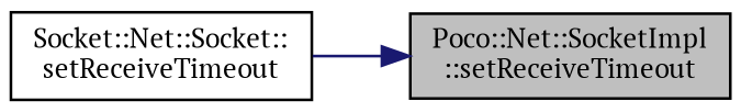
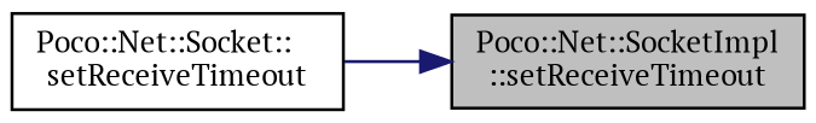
  digraph {
    rankdir=RL
    fontname="PT Serif"
    node [color=black fontname="PT Serif" fontsize=10 shape=record style=filled]
    n1 [fillcolor=grey75 fontcolor=black height=0.2 label="Poco::Net::SocketImpl\l::setReceiveTimeout" width=0.4]
-   n2 [fillcolor=white height=0.2 label="Socket::Net::Socket::\lsetReceiveTimeout" width=0.4]
+   n2 [fillcolor=white height=0.2 label="Poco::Net::Socket::\lsetReceiveTimeout" width=0.4]
    n1 -> n2 [color=midnightblue dir=back fontname="PT Serif" fontsize=10 labelfontname=Helvetica labelfontsize=10 style=solid]
  }
